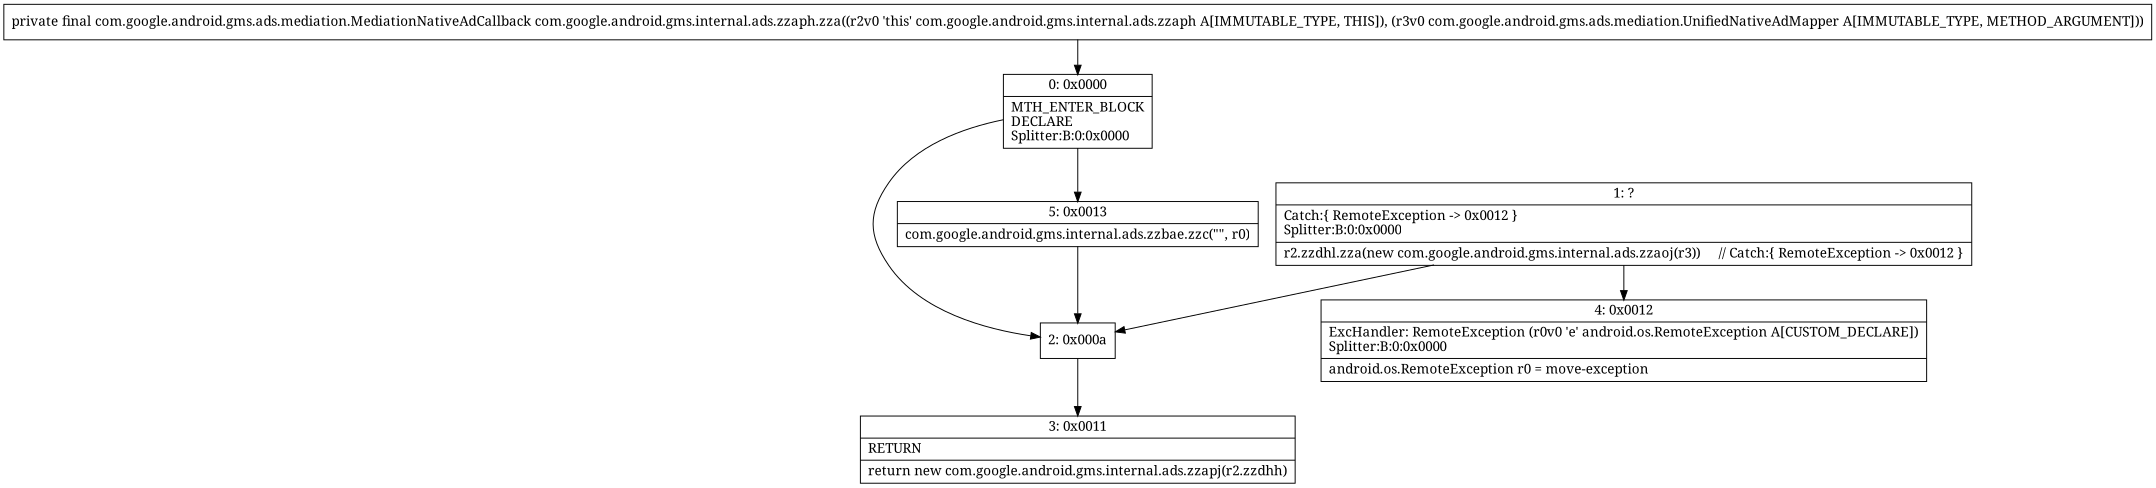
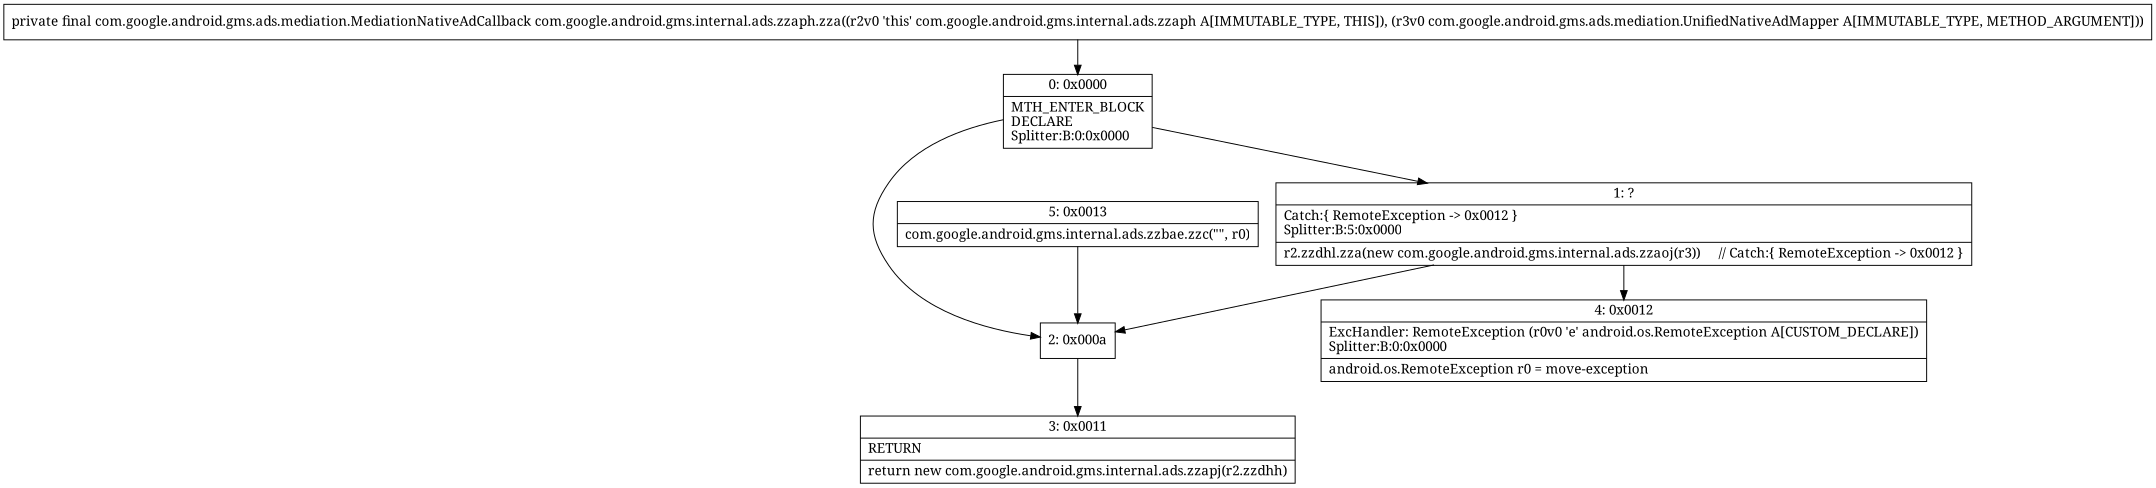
  digraph {
    fontname="Noto Serif"
    node [fontname="Noto Serif" shape=record]
    edge [fontname="Noto Serif"]
    n1 [label="{0\:\ 0x0000|MTH_ENTER_BLOCK\lDECLARE\lSplitter:B:0:0x0000\l}"]
-   n2 [label="{1\:\ ?|Catch:\{ RemoteException \-\> 0x0012 \}\lSplitter:B:0:0x0000\l|r2.zzdhl.zza(new com.google.android.gms.internal.ads.zzaoj(r3))     \/\/ Catch:\{ RemoteException \-\> 0x0012 \}\l}"]
+   n2 [label="{1\:\ ?|Catch:\{ RemoteException \-\> 0x0012 \}\lSplitter:B:5:0x0000\l|r2.zzdhl.zza(new com.google.android.gms.internal.ads.zzaoj(r3))     \/\/ Catch:\{ RemoteException \-\> 0x0012 \}\l}"]
    n3 [label="{2\:\ 0x000a}"]
    n4 [label="{4\:\ 0x0012|ExcHandler: RemoteException (r0v0 'e' android.os.RemoteException A[CUSTOM_DECLARE])\lSplitter:B:0:0x0000\l|android.os.RemoteException r0 = move\-exception\l}"]
    n5 [label="{3\:\ 0x0011|RETURN\l|return new com.google.android.gms.internal.ads.zzapj(r2.zzdhh)\l}"]
    n6 [label="{5\:\ 0x0013|com.google.android.gms.internal.ads.zzbae.zzc(\"\", r0)\l}"]
    n7 [label="{private final com.google.android.gms.ads.mediation.MediationNativeAdCallback com.google.android.gms.internal.ads.zzaph.zza((r2v0 'this' com.google.android.gms.internal.ads.zzaph A[IMMUTABLE_TYPE, THIS]), (r3v0 com.google.android.gms.ads.mediation.UnifiedNativeAdMapper A[IMMUTABLE_TYPE, METHOD_ARGUMENT])) }"]
-   n1 -> n6
+   n1 -> n2
    n1 -> n3
    n2 -> n3
    n2 -> n4
    n3 -> n5
    n6 -> n3
    n7 -> n1
  }
